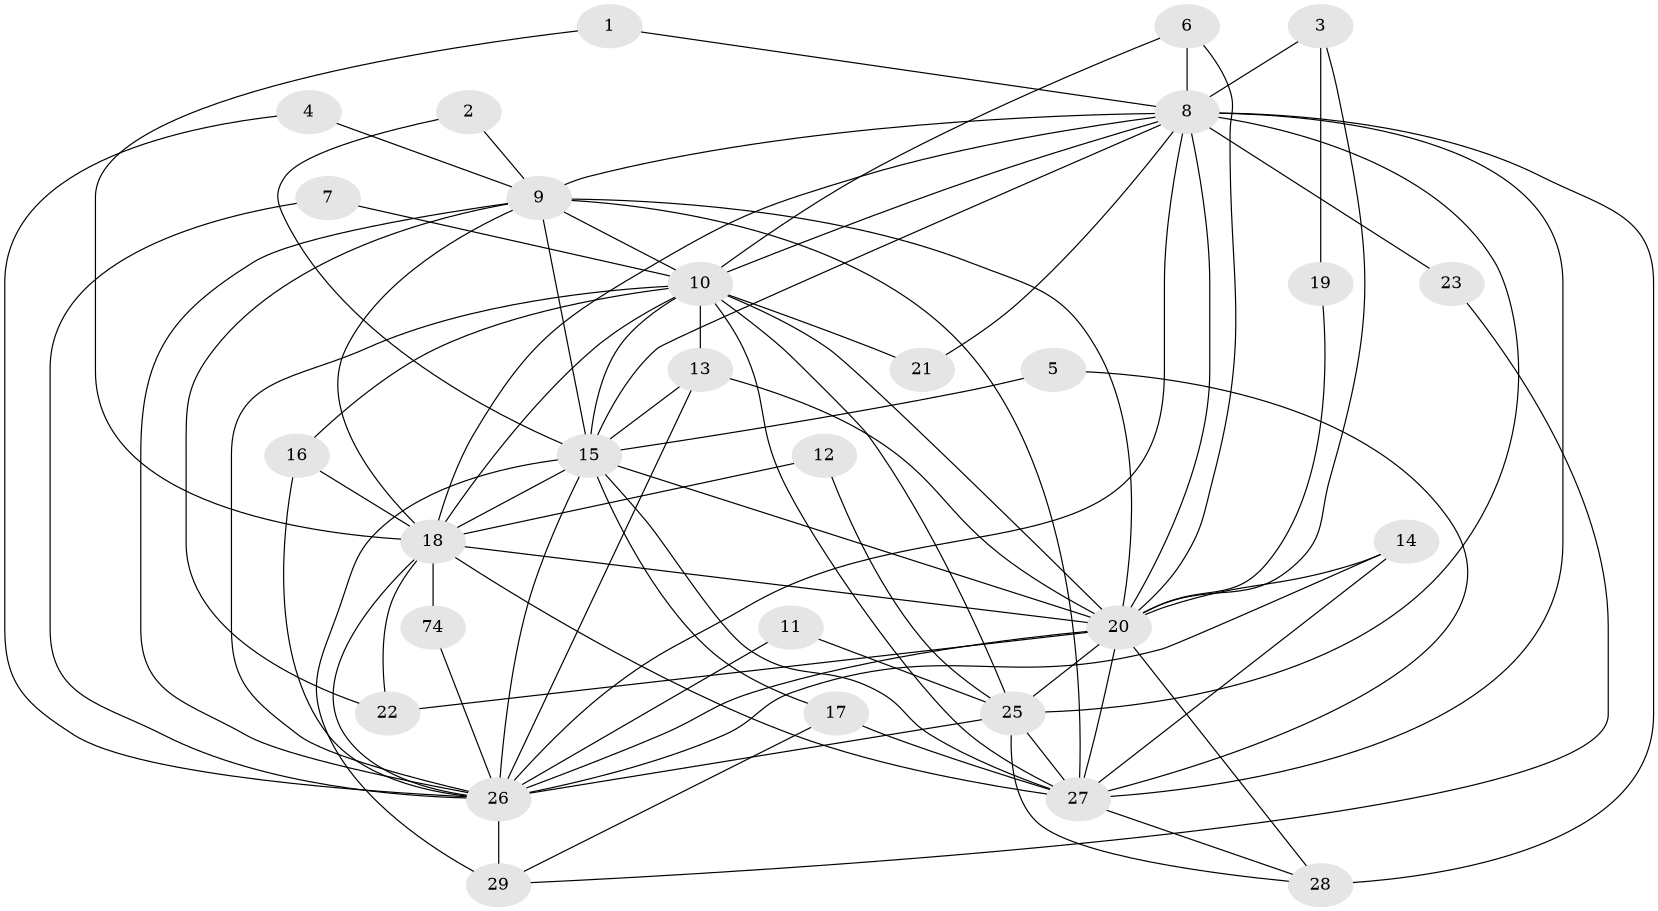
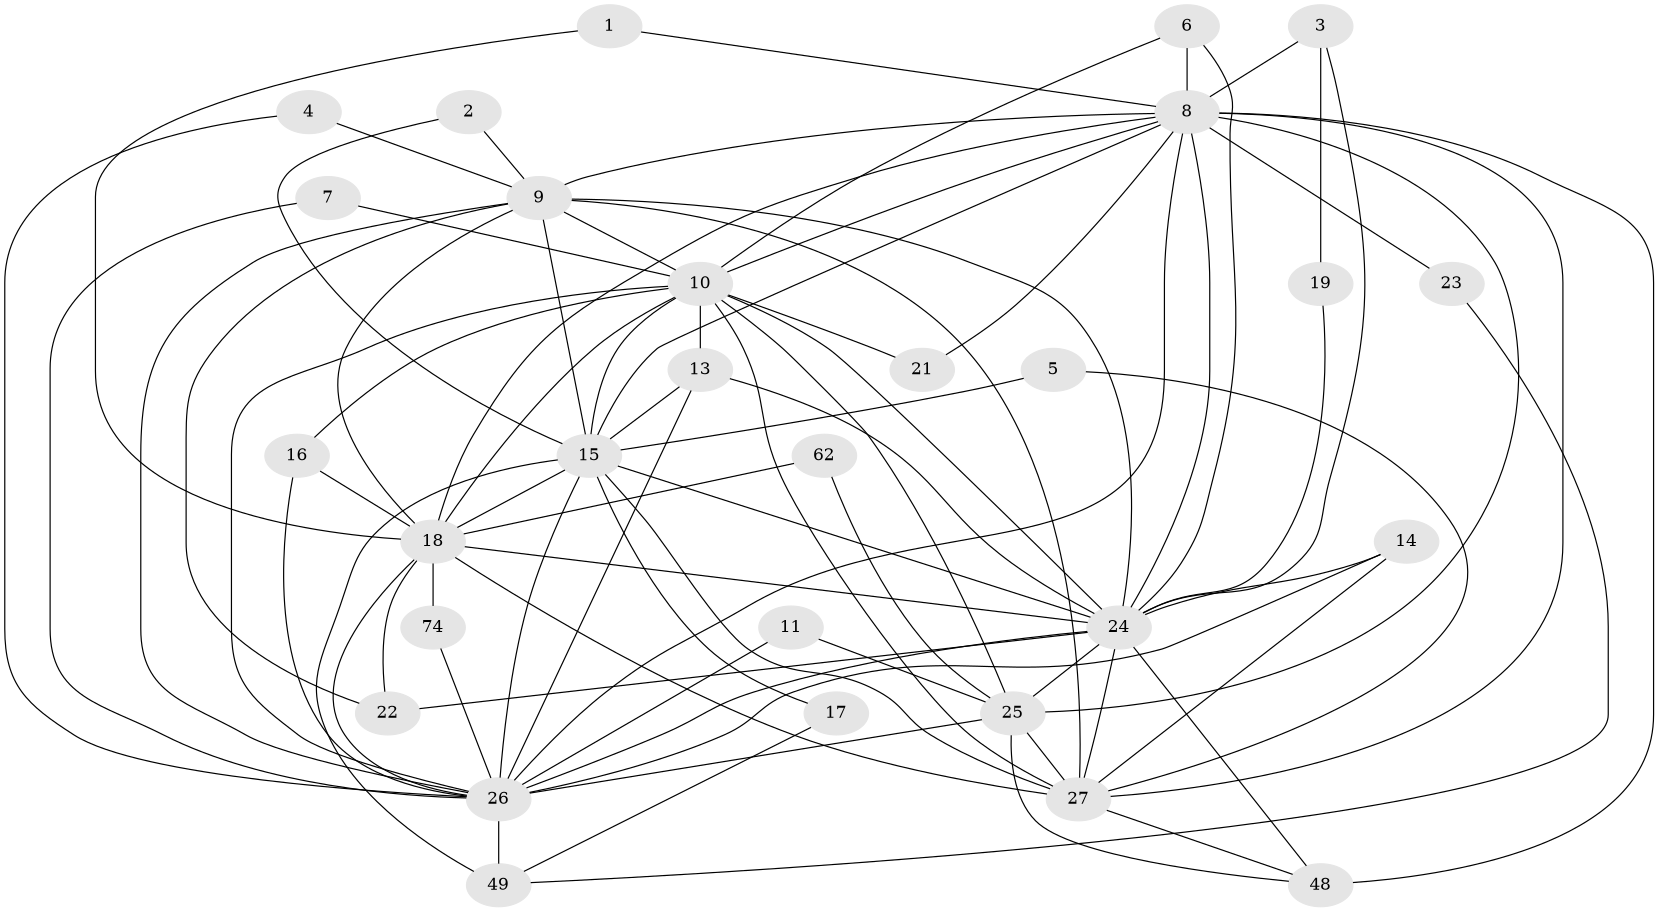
  graph {
    node [color=gray90 style=filled]
    edge [weight=1.0]
    1
    8
    18
    9
    15
-   20
+   20 [label=24]
    26
    27
    10
    21
    23
    25
-   28
+   28 [label=48]
    22
    n15 [label=74]
    2
    17
-   29
+   29 [label=49]
    3
    19
    4
    5
    6
    13
    16
    7
    11
-   12
+   12 [label=62]
    14
    1 -- 8
    1 -- 18
    8 -- 18
    8 -- 9
    8 -- 15
    8 -- 20 [weight=2.0]
    8 -- 26
    8 -- 27
    8 -- 10 [weight=2.0]
    8 -- 21
    8 -- 23
    8 -- 25
    8 -- 28
    18 -- 20 [weight=2.0]
    18 -- 26 [weight=2.0]
    18 -- 27
    18 -- 22
    18 -- n15
    9 -- 18
    9 -- 15
    9 -- 20 [weight=2.0]
    9 -- 26
    9 -- 27
    9 -- 10 [weight=3.0]
    9 -- 22
    15 -- 18
    15 -- 20 [weight=2.0]
    15 -- 26
    15 -- 27
    15 -- 17
    15 -- 29
    20 -- 26 [weight=2.0]
    20 -- 27 [weight=2.0]
    20 -- 25
    20 -- 28
    20 -- 22
    26 -- 29 [weight=2.0]
    27 -- 28
    10 -- 18 [weight=3.0]
    10 -- 15 [weight=3.0]
    10 -- 20 [weight=4.0]
    10 -- 26 [weight=2.0]
    10 -- 27 [weight=2.0]
    10 -- 21 [weight=2.0]
    10 -- 25
    10 -- 13 [weight=2.0]
    10 -- 16
    23 -- 29
    25 -- 26 [weight=2.0]
    25 -- 27
    25 -- 28
    n15 -- 26
    2 -- 9
    2 -- 15
-   17 -- 27
    17 -- 29
    3 -- 8 [weight=2.0]
    3 -- 20
    3 -- 19
    19 -- 20
    4 -- 9
    4 -- 26
    5 -- 15
    5 -- 27
    6 -- 8
    6 -- 20
    6 -- 10
    13 -- 15
    13 -- 20
    13 -- 26
    16 -- 18
    16 -- 26
    7 -- 26
    7 -- 10
    11 -- 26
    11 -- 25
    12 -- 18
    12 -- 25
    14 -- 20
    14 -- 26
    14 -- 27
  }
